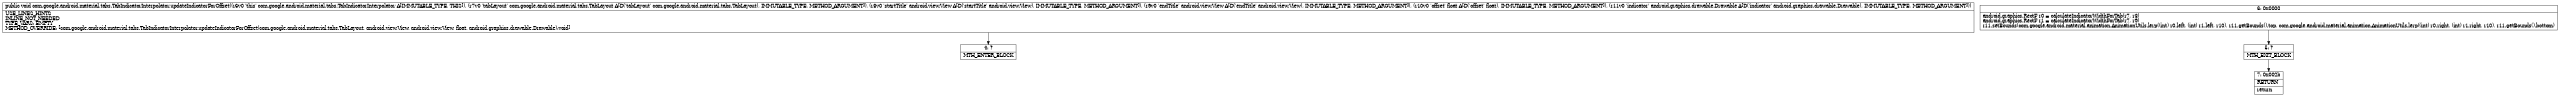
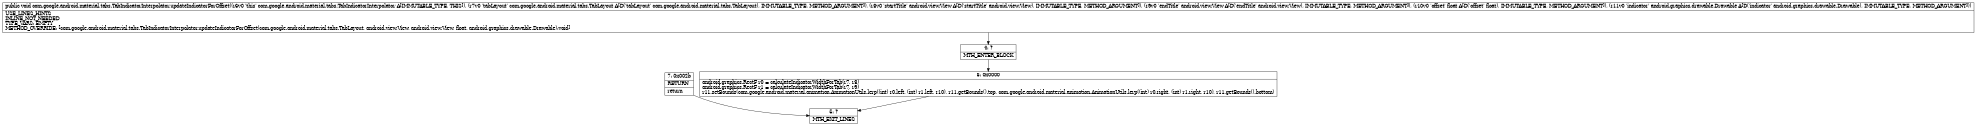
  digraph {
    node [shape=record]
    n1 [label="{4\:\ ?|MTH_ENTER_BLOCK\l}"]
    n2 [label="{6\:\ 0x0000|android.graphics.RectF r0 = calculateIndicatorWidthForTab(r7, r8)\landroid.graphics.RectF r1 = calculateIndicatorWidthForTab(r7, r9)\lr11.setBounds(com.google.android.material.animation.AnimationUtils.lerp((int) r0.left, (int) r1.left, r10), r11.getBounds().top, com.google.android.material.animation.AnimationUtils.lerp((int) r0.right, (int) r1.right, r10), r11.getBounds().bottom)\l}"]
-   n3 [label="{5\:\ ?|MTH_EXIT_BLOCK\l}"]
+   n3 [label="{5\:\ ?|MTH_EXIT_LINES\l}"]
    n4 [label="{7\:\ 0x002b|RETURN\l|return\l}"]
    n5 [label="{public void com.google.android.material.tabs.TabIndicatorInterpolator.updateIndicatorForOffset((r6v0 'this' com.google.android.material.tabs.TabIndicatorInterpolator A[IMMUTABLE_TYPE, THIS]), (r7v0 'tabLayout' com.google.android.material.tabs.TabLayout A[D('tabLayout' com.google.android.material.tabs.TabLayout), IMMUTABLE_TYPE, METHOD_ARGUMENT]), (r8v0 'startTitle' android.view.View A[D('startTitle' android.view.View), IMMUTABLE_TYPE, METHOD_ARGUMENT]), (r9v0 'endTitle' android.view.View A[D('endTitle' android.view.View), IMMUTABLE_TYPE, METHOD_ARGUMENT]), (r10v0 'offset' float A[D('offset' float), IMMUTABLE_TYPE, METHOD_ARGUMENT]), (r11v0 'indicator' android.graphics.drawable.Drawable A[D('indicator' android.graphics.drawable.Drawable), IMMUTABLE_TYPE, METHOD_ARGUMENT]))  | USE_LINES_HINTS\lINLINE_NOT_NEEDED\lTYPE_VARS: EMPTY\lMETHOD_OVERRIDE: [com.google.android.material.tabs.TabIndicatorInterpolator.updateIndicatorForOffset(com.google.android.material.tabs.TabLayout, android.view.View, android.view.View, float, android.graphics.drawable.Drawable):void]\l}"]
+   n1 -> n2
    n2 -> n3
-   n3 -> n4
+   n4 -> n3
    n5 -> n1
  }
